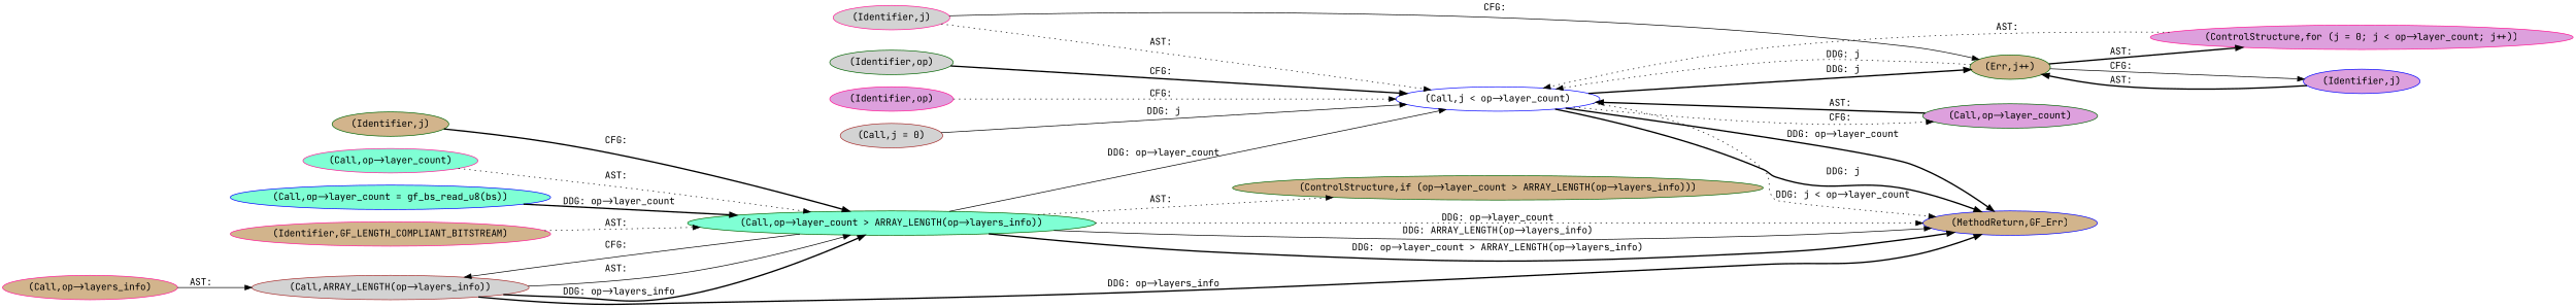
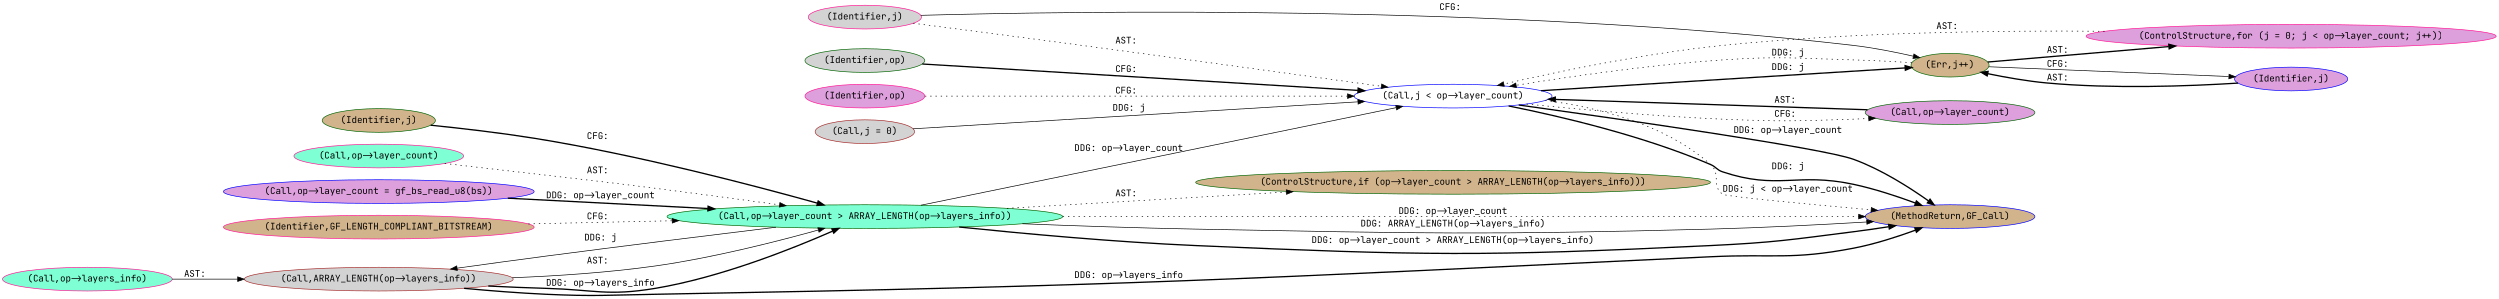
  digraph {
    fontname="JetBrains Mono"
    rankdir=LR
    node [color=darkgreen fillcolor=tan fontname="JetBrains Mono" style=filled]
    edge [fontname="JetBrains Mono" style=bold]
    n1 [color=brown fillcolor=lightgrey label="(Call,ARRAY_LENGTH(op->layers_info))"]
    n2 [fillcolor=aquamarine label="(Call,op->layer_count > ARRAY_LENGTH(op->layers_info))"]
-   n3 [color=blue label="(MethodReturn,GF_Err)"]
+   n3 [color=blue label="(MethodReturn,GF_Call)"]
    n4 [color=blue fillcolor=white label="(Call,j < op->layer_count)"]
    n5 [label="(ControlStructure,if (op->layer_count > ARRAY_LENGTH(op->layers_info)))"]
-   n6 [color=deeppink label="(Call,op->layers_info)"]
+   n6 [color=deeppink fillcolor=aquamarine label="(Call,op->layers_info)"]
    n7 [label="(Err,j++)"]
    n8 [fillcolor=plum label="(Call,op->layer_count)"]
    n9 [color=deeppink fillcolor=plum label="(ControlStructure,for (j = 0; j < op->layer_count; j++))"]
    n10 [color=blue fillcolor=plum label="(Identifier,j)"]
    n11 [fillcolor=lightgrey label="(Identifier,op)"]
    n12 [color=deeppink fillcolor=lightgrey label="(Identifier,j)"]
    n13 [label="(Identifier,j)"]
    n14 [color=deeppink fillcolor=aquamarine label="(Call,op->layer_count)"]
    n15 [color=deeppink fillcolor=plum label="(Identifier,op)"]
-   n16 [color=blue fillcolor=aquamarine label="(Call,op->layer_count = gf_bs_read_u8(bs))"]
+   n16 [color=blue fillcolor=plum label="(Call,op->layer_count = gf_bs_read_u8(bs))"]
    n17 [color=brown fillcolor=lightgrey label="(Call,j = 0)"]
    n18 [color=deeppink label="(Identifier,GF_LENGTH_COMPLIANT_BITSTREAM)"]
    n1 -> n2 [label="AST: " style=solid]
    n1 -> n2 [label="DDG: op->layers_info"]
    n1 -> n3 [label="DDG: op->layers_info"]
-   n2 -> n1 [label="CFG: " style=solid]
+   n2 -> n1 [label="DDG: j" style=solid]
    n2 -> n3 [label="DDG: op->layer_count" style=dotted]
    n2 -> n3 [label="DDG: ARRAY_LENGTH(op->layers_info)" style=solid]
    n2 -> n3 [label="DDG: op->layer_count > ARRAY_LENGTH(op->layers_info)"]
    n2 -> n4 [label="DDG: op->layer_count" style=solid]
    n2 -> n5 [label="AST: " style=dotted]
    n4 -> n3 [label="DDG: j < op->layer_count" style=dotted]
    n4 -> n3 [label="DDG: op->layer_count"]
    n4 -> n3 [label="DDG: j"]
    n4 -> n7 [label="DDG: j"]
    n4 -> n8 [label="CFG: " style=dotted]
    n6 -> n1 [label="AST: " style=solid]
    n7 -> n4 [label="DDG: j" style=dotted]
    n7 -> n9 [label="AST: "]
    n7 -> n10 [label="CFG: " style=solid]
    n8 -> n4 [label="AST: "]
    n9 -> n4 [label="AST: " style=dotted]
    n10 -> n7 [label="AST: "]
    n11 -> n4 [label="CFG: "]
    n12 -> n4 [label="AST: " style=dotted]
    n12 -> n7 [label="CFG: " style=solid]
    n13 -> n2 [label="CFG: "]
    n14 -> n2 [label="AST: " style=dotted]
    n15 -> n4 [label="CFG: " style=dotted]
    n16 -> n2 [label="DDG: op->layer_count"]
    n17 -> n4 [label="DDG: j" style=solid]
-   n18 -> n2 [label="AST: " style=dotted]
+   n18 -> n2 [label="CFG: " style=dotted]
  }
